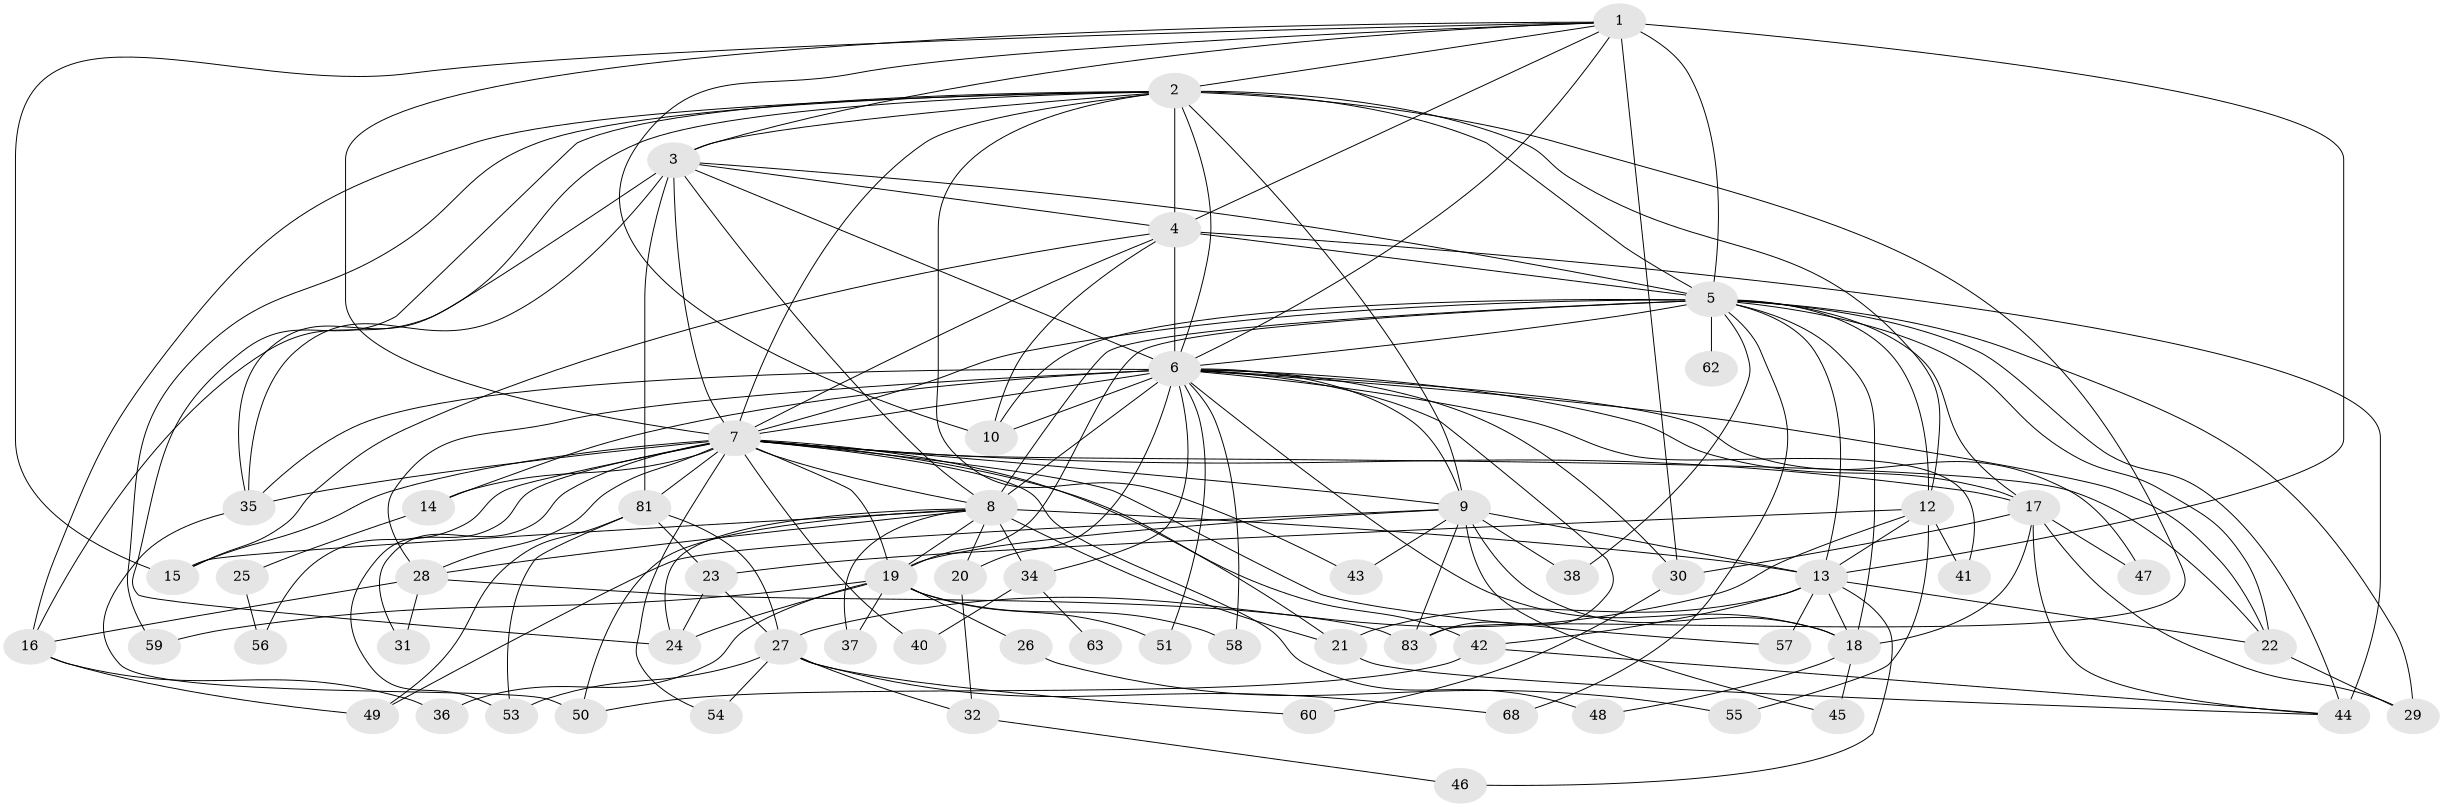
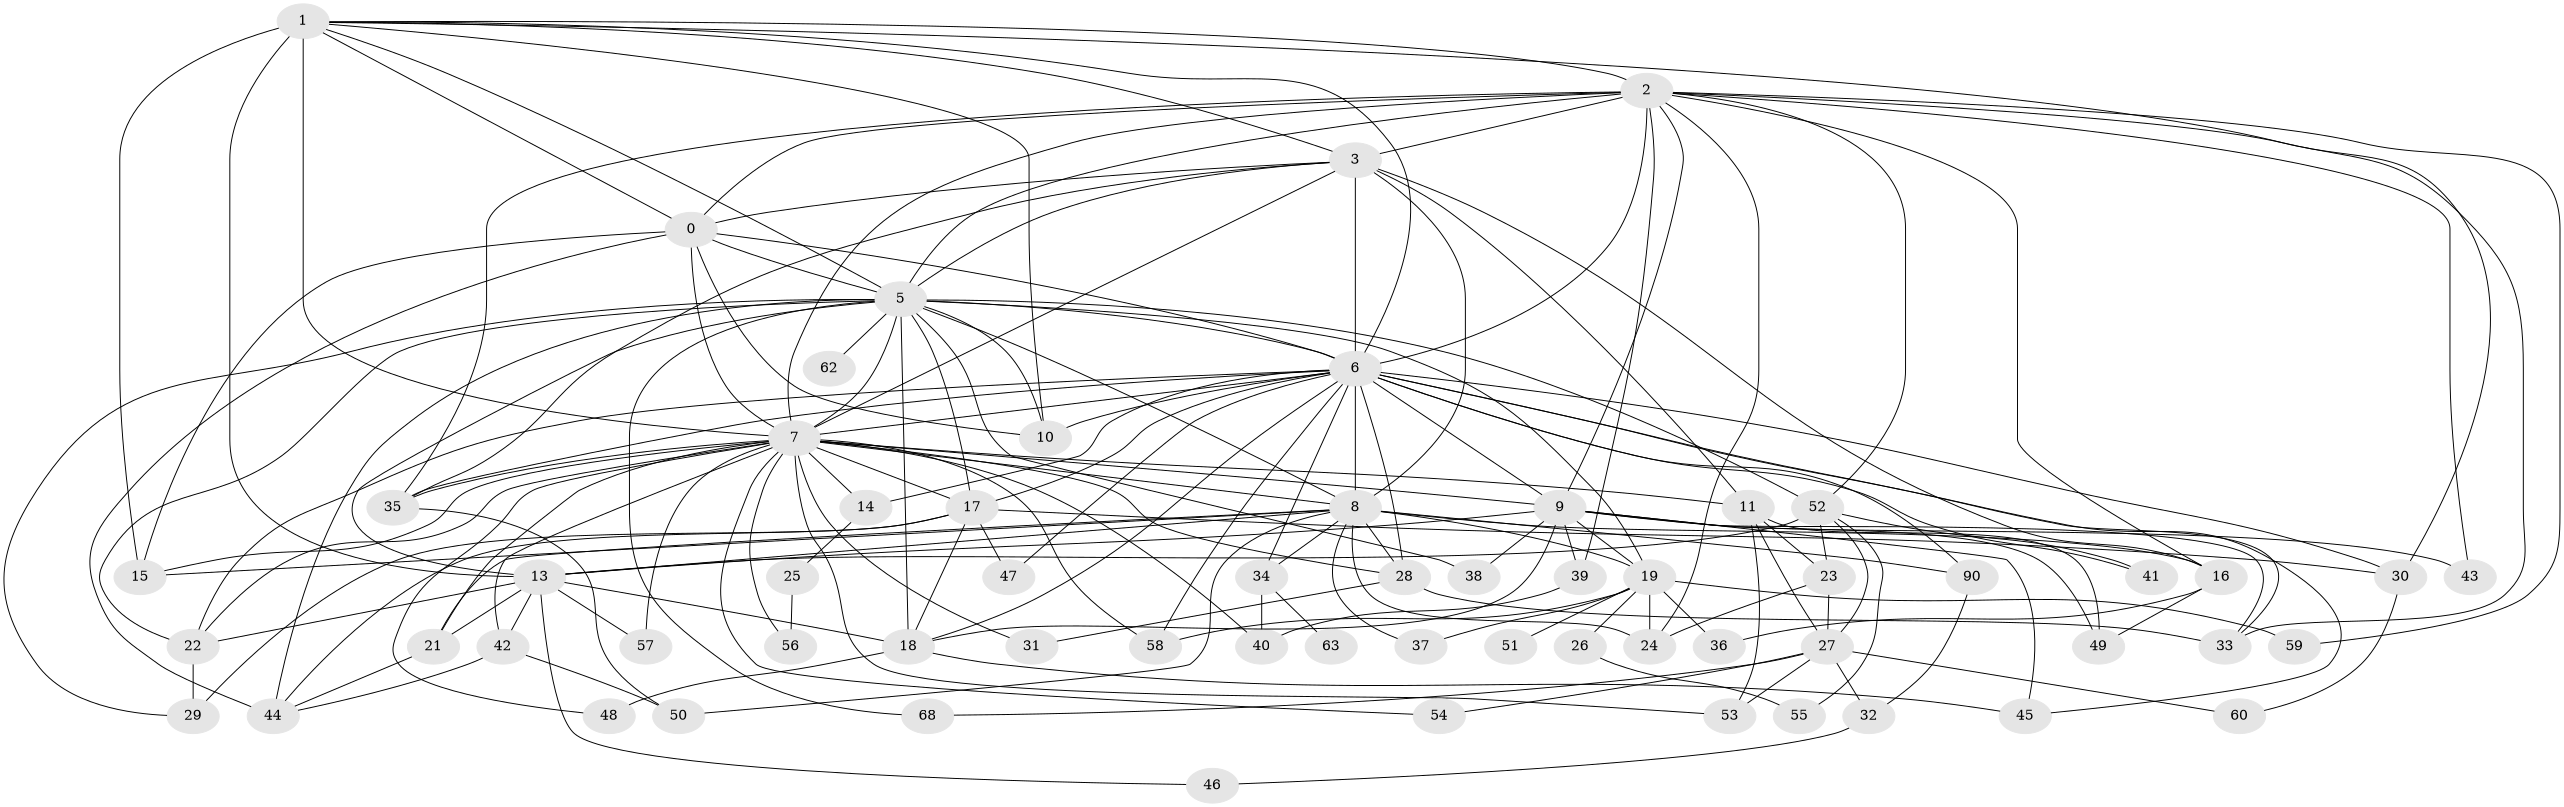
  graph {
    node [color=gray90 style=filled]
    edge [weight=1.0]
    1
    2
    3
-   4
+   4 [label=0]
    5
    6
    7
    10
    13
    15
    30
    9
-   12
+   12 [label=52]
    16
    24
-   33 [label=83]
+   33
    35
+   39
    43
    59
    8
-   11 [label=81]
+   11
    44
    17
    18
    19
    22
    29
    38
    n30 [label=68]
    62
    14
-   20
+   20 [label=90]
    28
    34
    41
    47
    51
    58
    21
    31
    40
    42
    48
    53
    54
    56
    57
    46
    60
    45
    49
    23
    27
    55
    36
    50
    37
    26
    25
    32
    63
    1 -- 2
    1 -- 3
    1 -- 4 [weight=3.0]
    1 -- 5
    1 -- 6 [weight=2.0]
    1 -- 7 [weight=3.0]
    1 -- 10
    1 -- 13 [weight=7.0]
    1 -- 15
    1 -- 30
    2 -- 3
    2 -- 4 [weight=3.0]
    2 -- 5
    2 -- 6 [weight=2.0]
    2 -- 7 [weight=2.0]
    2 -- 9
    2 -- 12
    2 -- 16
    2 -- 24
    2 -- 33
    2 -- 35
+   2 -- 39
    2 -- 43
    2 -- 59
    3 -- 4 [weight=2.0]
    3 -- 5
    3 -- 6 [weight=2.0]
    3 -- 7 [weight=3.0]
    3 -- 16
    3 -- 35
    3 -- 8 [weight=2.0]
    3 -- 11 [weight=4.0]
    4 -- 5 [weight=3.0]
    4 -- 6 [weight=4.0]
    4 -- 7 [weight=4.0]
    4 -- 10
    4 -- 15
    4 -- 44 [weight=4.0]
    5 -- 6 [weight=2.0]
    5 -- 7 [weight=2.0]
    5 -- 10
    5 -- 13
    5 -- 12
    5 -- 8
    5 -- 44
    5 -- 17
    5 -- 18 [weight=2.0]
    5 -- 19
    5 -- 22
    5 -- 29
    5 -- 38
    5 -- n30
    5 -- 62
    6 -- 7 [weight=4.0]
    6 -- 10
    6 -- 30 [weight=3.0]
    6 -- 9
    6 -- 33
    6 -- 35
    6 -- 8 [weight=13.0]
    6 -- 17
    6 -- 18
    6 -- 22 [weight=2.0]
    6 -- 14
    6 -- 20
    6 -- 28
    6 -- 34 [weight=2.0]
    6 -- 41
    6 -- 47
-   6 -- 51
+   6 -- 45
    6 -- 58
    7 -- 15
    7 -- 9
    7 -- 35
    7 -- 8
    7 -- 11
    7 -- 17
-   7 -- 19
+   7 -- 58
    7 -- 22
    7 -- 14
    7 -- 28
    7 -- 21
    7 -- 31
    7 -- 40 [weight=2.0]
    7 -- 42
    7 -- 48
    7 -- 53
    7 -- 54
    7 -- 56
    7 -- 57
    13 -- 18
    13 -- 22
    13 -- 21
    13 -- 42
    13 -- 57
    13 -- 46
    30 -- 60
    9 -- 13 [weight=2.0]
    9 -- 33
+   9 -- 39
    9 -- 43
    9 -- 18
    9 -- 19
    9 -- 38
    9 -- 45
    9 -- 49
    12 -- 13
    12 -- 41
    12 -- 23
    12 -- 27
    12 -- 55
    16 -- 49
    16 -- 36
    35 -- 50
+   39 -- 40
    8 -- 13
    8 -- 15
-   28 -- 16 [weight=2.0]
+   8 -- 16 [weight=2.0]
    8 -- 24
    8 -- 19
    8 -- 20
    8 -- 28
    8 -- 34 [weight=2.0]
    8 -- 21
    8 -- 50
    8 -- 37
    11 -- 53
    11 -- 49
    11 -- 23
    11 -- 27
    17 -- 30
    17 -- 44
    17 -- 18
    17 -- 29
    17 -- 47
    18 -- 48
    18 -- 45
    19 -- 24
    19 -- 59
    19 -- 51
    19 -- 58
    19 -- 36
    19 -- 37
    19 -- 26
    22 -- 29
    14 -- 25
    20 -- 32
    28 -- 33
    28 -- 31
    34 -- 40
    34 -- 63
    21 -- 44
    42 -- 44
    42 -- 50
    23 -- 24 [weight=2.0]
    23 -- 27
    27 -- n30
    27 -- 53
    27 -- 54
    27 -- 60
    27 -- 32
    26 -- 55
    25 -- 56
    32 -- 46
  }
